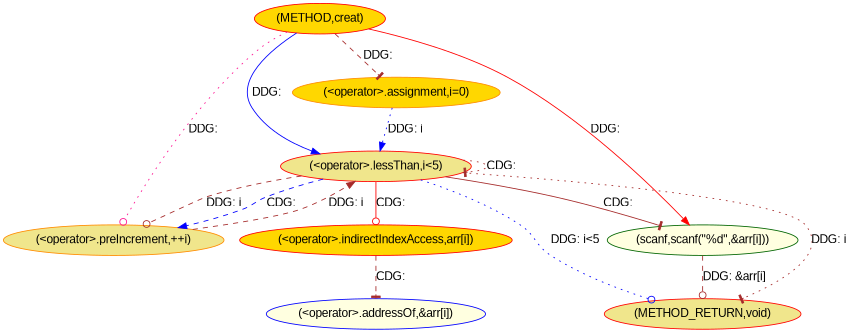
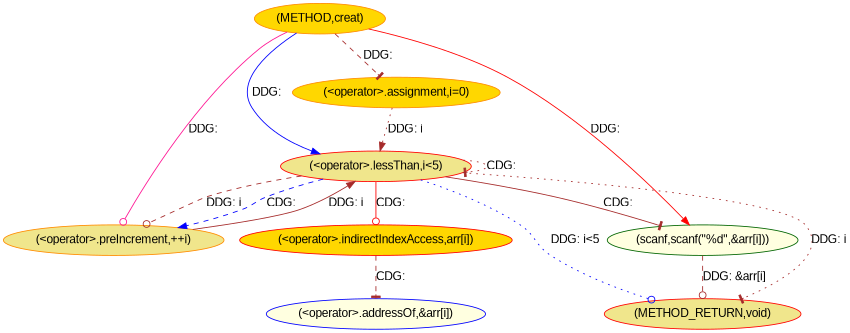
  digraph {
    fontname="Liberation Sans"
    node [color=darkorange fillcolor=gold fontname="Liberation Sans" style=filled]
    edge [arrowhead=tee color=brown fontname="Liberation Sans" style=dashed]
-   n1 [color=red label="(METHOD,creat)"]
+   n1 [label="(METHOD,creat)"]
    n2 [label="(<operator>.assignment,i=0)"]
    n3 [color=red fillcolor=khaki label="(<operator>.lessThan,i<5)"]
    n4 [fillcolor=khaki label="(<operator>.preIncrement,++i)"]
    n5 [color=darkgreen fillcolor=lightyellow label="(scanf,scanf(\"%d\",&arr[i]))"]
    n6 [color=red fillcolor=khaki label="(METHOD_RETURN,void)"]
    n7 [color=red label="(<operator>.indirectIndexAccess,arr[i])"]
    n8 [color=blue fillcolor=lightyellow label="(<operator>.addressOf,&arr[i])"]
    n1 -> n2 [label="DDG: "]
    n1 -> n3 [arrowhead=normal color=blue label="DDG: " style=solid]
-   n1 -> n4 [arrowhead=odot color=deeppink label="DDG: " style=dotted]
+   n1 -> n4 [arrowhead=odot color=deeppink label="DDG: " style=solid]
    n1 -> n5 [arrowhead=normal color=red label="DDG: " style=solid]
-   n2 -> n3 [arrowhead=normal color=blue label="DDG: i" style=dotted]
+   n2 -> n3 [arrowhead=normal label="DDG: i" style=dotted]
    n3 -> n3 [label="CDG: " style=dotted]
    n3 -> n4 [arrowhead=odot label="DDG: i"]
    n3 -> n4 [arrowhead=normal color=blue label="CDG: "]
    n3 -> n5 [label="CDG: " style=solid]
    n3 -> n6 [label="DDG: i" style=dotted]
    n3 -> n6 [arrowhead=odot color=blue label="DDG: i<5" style=dotted]
    n3 -> n7 [arrowhead=odot color=red label="CDG: " style=solid]
-   n4 -> n3 [arrowhead=normal label="DDG: i"]
+   n4 -> n3 [arrowhead=normal label="DDG: i" style=solid]
    n5 -> n6 [arrowhead=odot label="DDG: &arr[i]"]
    n7 -> n8 [label="CDG: "]
  }
